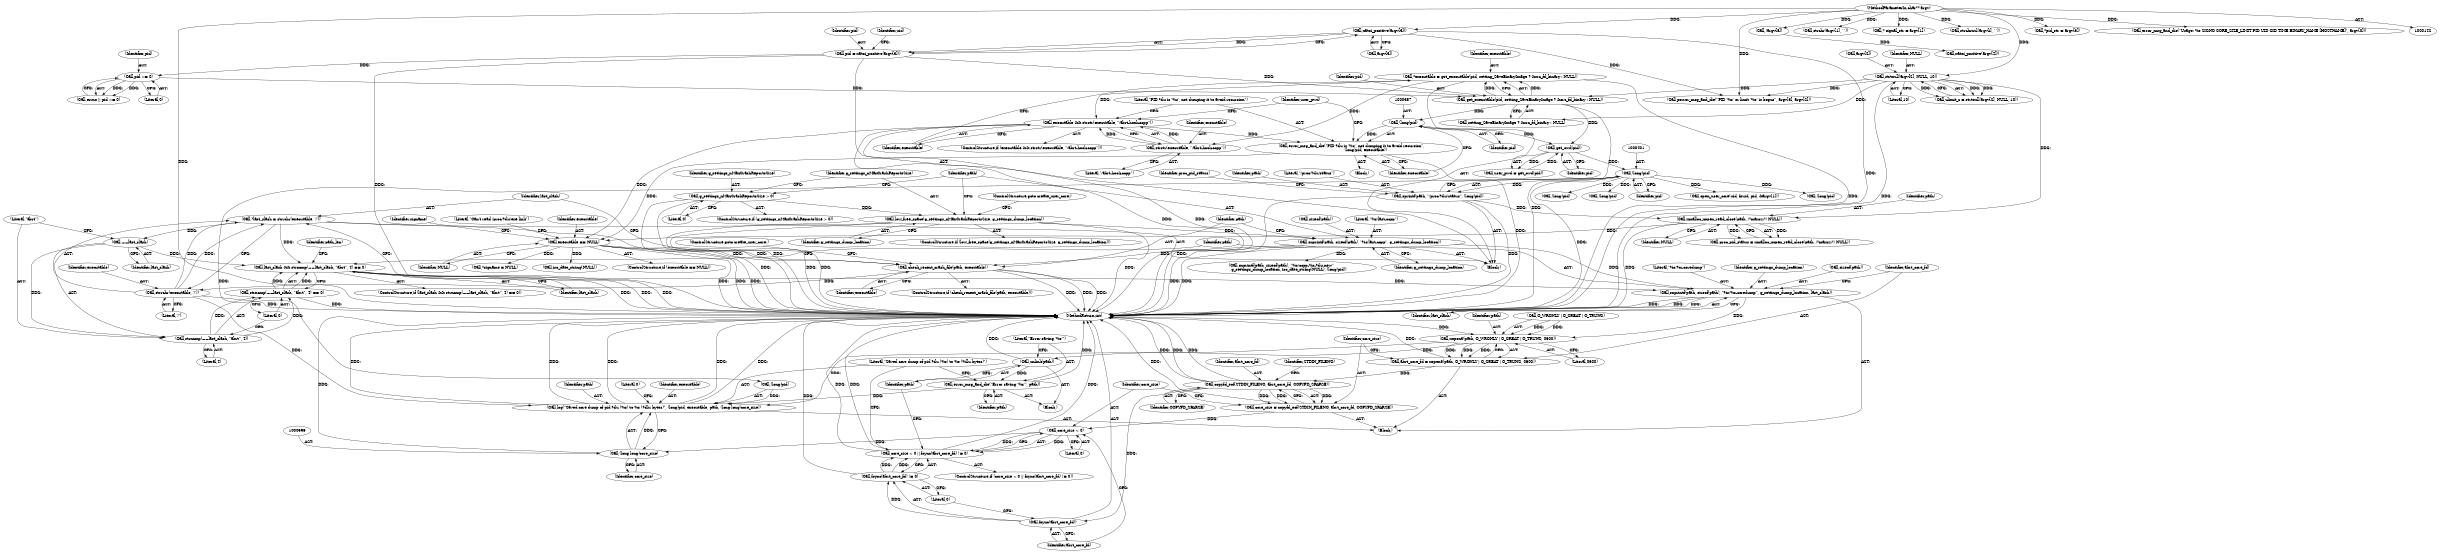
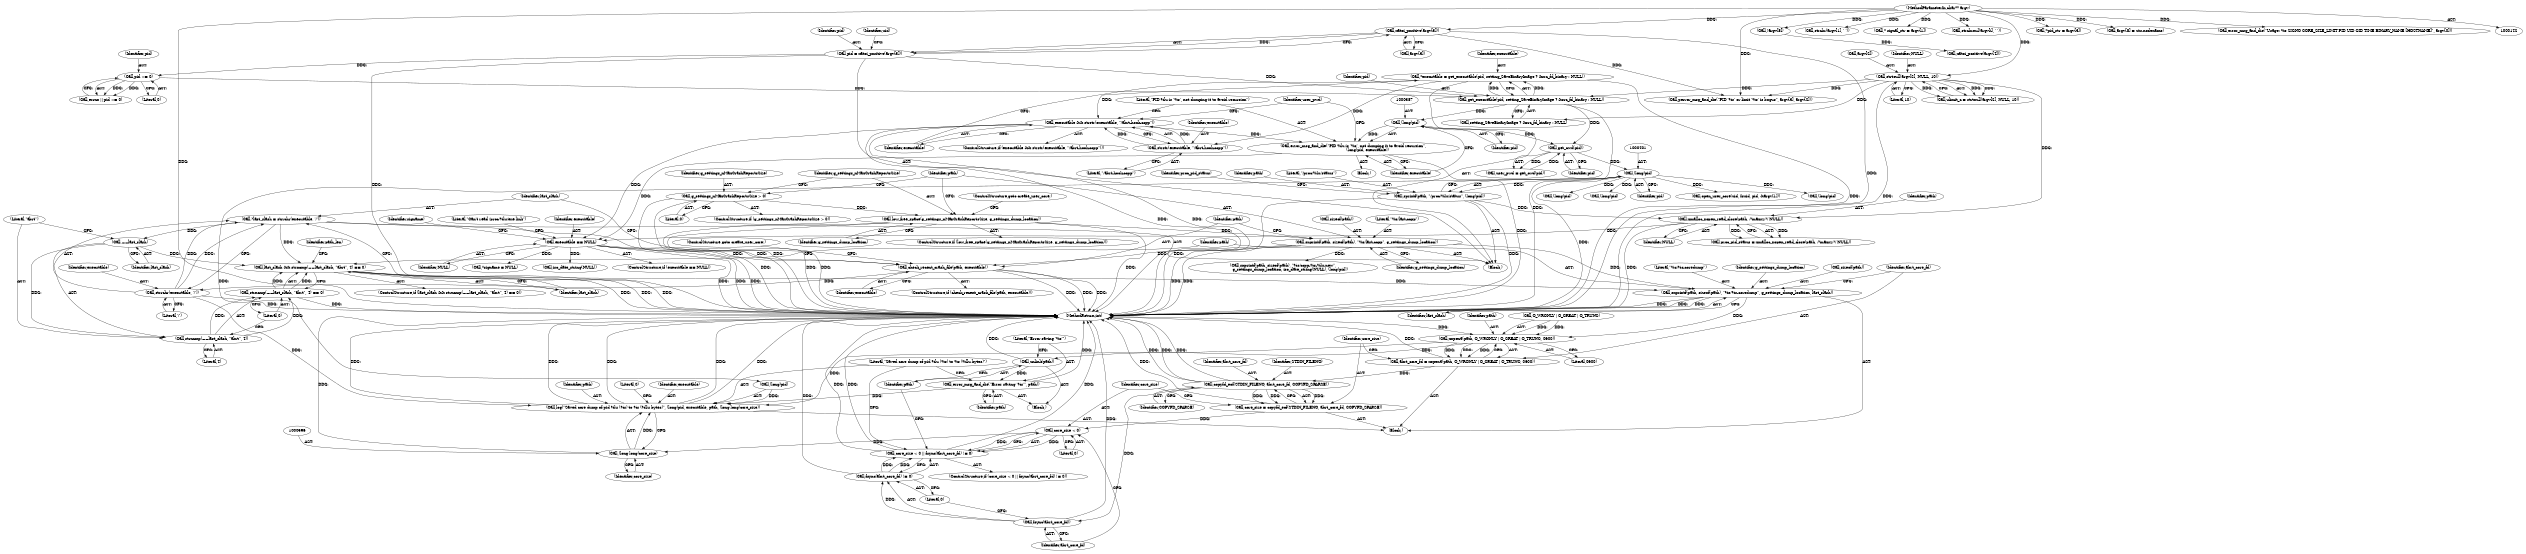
  digraph {
    n1 [label="(Call,*last_slash = strrchr(executable, '/'))"]
    n2 [label="(Call,strrchr(executable, '/'))"]
    n3 [label="(Call,last_slash && strncmp(++last_slash, \"abrt\", 4) == 0)"]
    n4 [label="(Call,++last_slash)"]
    n5 [label="(MethodReturn,int)"]
    n6 [label="(Block,)"]
    n7 [label="(Call,log(\"Saved core dump of pid %lu (%s) to %s (%llu bytes)\", (long)pid, executable, path, (long long)core_size))"]
    n8 [label="(Literal,'/')"]
    n9 [label="(Call,snprintf(path, sizeof(path), \"%s/%s-coredump\", g_settings_dump_location, last_slash))"]
    n10 [label="(Call,strncmp(++last_slash, \"abrt\", 4) == 0)"]
    n11 [label="(ControlStructure,if (last_slash && strncmp(++last_slash, \"abrt\", 4) == 0))"]
    n12 [label="(Identifier,last_slash)"]
    n13 [label="(Call,strncmp(++last_slash, \"abrt\", 4))"]
    n14 [label="(Identifier,last_slash)"]
    n15 [label="(Call,xopen3(path, O_WRONLY | O_CREAT | O_TRUNC, 0600))"]
    n16 [label="(Block,)"]
    n17 [label="(Call,(long long)core_size)"]
    n18 [label="(Call,check_recent_crash_file(path, executable))"]
    n19 [label="(ControlStructure,if (check_recent_crash_file(path, executable)))"]
    n20 [label="(Identifier,executable)"]
    n21 [label="(Call,snprintf(path, sizeof(path), \"%s/last-ccpp\", g_settings_dump_location))"]
    n22 [label="(Identifier,g_settings_dump_location)"]
    n23 [label="(Call,snprintf(path, sizeof(path), \"%s/ccpp-%s-%lu.new\",\n            g_settings_dump_location, iso_date_string(NULL), (long)pid))"]
    n24 [label="(Identifier,last_slash)"]
    n25 [label="(Call,low_free_space(g_settings_nMaxCrashReportsSize, g_settings_dump_location))"]
    n26 [label="(Identifier,g_settings_dump_location)"]
    n27 [label="(ControlStructure,if (low_free_space(g_settings_nMaxCrashReportsSize, g_settings_dump_location)))"]
    n28 [label="(Call,g_settings_nMaxCrashReportsSize > 0)"]
    n29 [label="(Literal,0)"]
    n30 [label="(ControlStructure,if (g_settings_nMaxCrashReportsSize > 0))"]
    n31 [label="(Call,executable == NULL)"]
    n32 [label="(Call,iso_date_string(NULL))"]
    n33 [label="(ControlStructure,if (executable == NULL))"]
    n34 [label="(Identifier,NULL)"]
    n35 [label="(Call,*signame = NULL)"]
    n36 [label="(Call,error_msg_and_die(\"PID %lu is '%s', not dumping it to avoid recursion\",\n                        (long)pid, executable))"]
    n37 [label="(Block,)"]
    n38 [label="(Identifier,executable)"]
    n39 [label="(Call,(long)pid)"]
    n40 [label="(Call,get_cwd(pid))"]
    n41 [label="(Identifier,pid)"]
    n42 [label="(Call,(long)pid)"]
    n43 [label="(Identifier,pid)"]
    n44 [label="(Call,user_pwd = get_cwd(pid))"]
    n45 [label="(Call,get_executable(pid, setting_SaveBinaryImage ? &src_fd_binary : NULL))"]
    n46 [label="(Call,*executable = get_executable(pid, setting_SaveBinaryImage ? &src_fd_binary : NULL))"]
    n47 [label="(Call,setting_SaveBinaryImage ? &src_fd_binary : NULL)"]
    n48 [label="(Call,executable && strstr(executable, \"/abrt-hook-ccpp\"))"]
    n49 [label="(Call,strstr(executable, \"/abrt-hook-ccpp\"))"]
    n50 [label="(Call,pid <= 0)"]
    n51 [label="(Call,errno || pid <= 0)"]
    n52 [label="(Literal,0)"]
    n53 [label="(Call,pid = xatoi_positive(argv[3]))"]
    n54 [label="(Call,xatoi_positive(argv[3]))"]
    n55 [label="(Call,argv[3])"]
    n56 [label="(Call,perror_msg_and_die(\"PID '%s' or limit '%s' is bogus\", argv[3], argv[2]))"]
    n57 [label="(MethodParameterIn,char** argv)"]
    n58 [label="(Call,strtoull(argv[2], NULL, 10))"]
    n59 [label="(Call,strchr(argv[1], ' '))"]
    n60 [label="(Call,* signal_str = argv[1])"]
    n61 [label="(Call,strchrnul(argv[i], ' '))"]
    n62 [label="(Call,!argv[8])"]
    n63 [label="(Call,*pid_str = argv[3])"]
+   n64 [label="(Call,argv[8] = uts.nodename)"]
    n65 [label="(Call,error_msg_and_die(\"Usage: %s SIGNO CORE_SIZE_LIMIT PID UID GID TIME BINARY_NAME [HOSTNAME]\", argv[0]))"]
    1000142
    n67 [label="(Call,xmalloc_xopen_read_close(path, /*maxsz:*/ NULL))"]
    n68 [label="(Literal,10)"]
    n69 [label="(Call,ulimit_c = strtoull(argv[2], NULL, 10))"]
    n70 [label="(Call,xatoi_positive(argv[4]))"]
    n71 [label="(Identifier,NULL)"]
    n72 [label="(Call,proc_pid_status = xmalloc_xopen_read_close(path, /*maxsz:*/ NULL))"]
    n73 [label="(Identifier,executable)"]
    n74 [label="(ControlStructure,if (executable && strstr(executable, \"/abrt-hook-ccpp\")))"]
    n75 [label="(Literal,\"/abrt-hook-ccpp\")"]
    n76 [label="(Call,sprintf(path, \"/proc/%lu/status\", (long)pid))"]
    n77 [label="(Call,(long)pid)"]
    n78 [label="(Call,open_user_core(uid, fsuid, pid, &argv[1]))"]
    n79 [label="(Call,(long)pid)"]
    n80 [label="(Call,(long)pid)"]
    n81 [label="(Identifier,pid)"]
    n82 [label="(Call,(long)pid)"]
    n83 [label="(Literal,0)"]
    n84 [label="(Call,abrt_core_fd = xopen3(path, O_WRONLY | O_CREAT | O_TRUNC, 0600))"]
    n85 [label="(Call,unlink(path))"]
    n86 [label="(Literal,0600)"]
    n87 [label="(Call,copyfd_eof(STDIN_FILENO, abrt_core_fd, COPYFD_SPARSE))"]
    n88 [label="(Call,error_msg_and_die(\"Error saving '%s'\", path))"]
    n89 [label="(Block,)"]
    n90 [label="(Identifier,path)"]
    n91 [label="(Call,core_size = copyfd_eof(STDIN_FILENO, abrt_core_fd, COPYFD_SPARSE))"]
    n92 [label="(Call,fsync(abrt_core_fd))"]
    n93 [label="(Identifier,COPYFD_SPARSE)"]
    n94 [label="(Call,core_size < 0)"]
    n95 [label="(Call,fsync(abrt_core_fd) != 0)"]
    n96 [label="(Identifier,abrt_core_fd)"]
    n97 [label="(Call,core_size < 0 || fsync(abrt_core_fd) != 0)"]
    n98 [label="(Literal,0)"]
    n99 [label="(ControlStructure,if (core_size < 0 || fsync(abrt_core_fd) != 0))"]
    n100 [label="(Identifier,core_size)"]
    n101 [label="(Literal,0)"]
    n102 [label="(Identifier,path)"]
    n103 [label="(Literal,4)"]
    n104 [label="(Identifier,core_size)"]
    n105 [label="(Identifier,signame)"]
    n106 [label="(Literal,\"PID %lu is '%s', not dumping it to avoid recursion\")"]
    n107 [label="(Identifier,path)"]
    n108 [label="(Literal,\"%s/last-ccpp\")"]
    n109 [label="(Literal,\"abrt\")"]
    n110 [label="(Identifier,path)"]
    n111 [label="(Literal,\"Can't read /proc/%lu/exe link\")"]
    n112 [label="(Literal,\"/proc/%lu/status\")"]
    n113 [label="(Literal,\"%s/%s-coredump\")"]
    n114 [label="(Identifier,executable)"]
    n115 [label="(Identifier,pid)"]
    n116 [label="(Identifier,g_settings_dump_location)"]
    n117 [label="(Identifier,pid)"]
    n118 [label="(Identifier,proc_pid_status)"]
    n119 [label="(Identifier,path)"]
    n120 [label="(Call,O_WRONLY | O_CREAT | O_TRUNC)"]
    n121 [label="(Identifier,STDIN_FILENO)"]
    n122 [label="(Identifier,path)"]
    n123 [label="(Identifier,core_size)"]
    n124 [label="(Identifier,executable)"]
    n125 [label="(Call,sizeof(path))"]
    n126 [label="(Identifier,abrt_core_fd)"]
    n127 [label="(ControlStructure,goto create_user_core;)"]
    n128 [label="(Identifier,g_settings_nMaxCrashReportsSize)"]
    n129 [label="(Identifier,path)"]
    n130 [label="(Literal,\"Error saving '%s'\")"]
    n131 [label="(Identifier,executable)"]
    n132 [label="(Identifier,uid)"]
    n133 [label="(Identifier,abrt_core_fd)"]
    n134 [label="(Call,sizeof(path))"]
    n135 [label="(Identifier,pid)"]
    n136 [label="(Identifier,g_settings_nMaxCrashReportsSize)"]
    n137 [label="(ControlStructure,goto create_user_core;)"]
    n138 [label="(Call,argv[2])"]
    n139 [label="(Identifier,path_len)"]
    n140 [label="(Identifier,user_pwd)"]
    n141 [label="(Literal,0)"]
    n142 [label="(Literal,\"Saved core dump of pid %lu (%s) to %s (%llu bytes)\")"]
    n143 [label="(Identifier,executable)"]
    n144 [label="(Identifier,path)"]
    n145 [label="(Identifier,executable)"]
    n146 [label="(Identifier,path)"]
    n147 [label="(Identifier,NULL)"]
    n148 [label="(Identifier,last_slash)"]
    1000387
    1000401
    1000596
    n1 -> n2 [label="CFG: "]
    n1 -> n3 [label="DDG: "]
    n1 -> n4 [label="DDG: "]
    n1 -> n5 [label="DDG: "]
    n1 -> n6 [label="AST: "]
    n2 -> n1 [label="AST: "]
    n2 -> n1 [label="DDG: "]
    n2 -> n1 [label="DDG: "]
    n2 -> n5 [label="DDG: "]
    n2 -> n7 [label="DDG: "]
    n2 -> n8 [label="CFG: "]
    n3 -> n5 [label="DDG: "]
    n3 -> n5 [label="DDG: "]
    n3 -> n5 [label="DDG: "]
    n3 -> n9 [label="DDG: "]
    n3 -> n10 [label="CFG: "]
    n3 -> n11 [label="AST: "]
    n3 -> n12 [label="CFG: "]
    n4 -> n3 [label="DDG: "]
    n4 -> n13 [label="AST: "]
    n4 -> n13 [label="DDG: "]
    n4 -> n14 [label="CFG: "]
    n5 -> n15 [label="DDG: "]
    n7 -> n5 [label="DDG: "]
    n7 -> n5 [label="DDG: "]
    n7 -> n5 [label="DDG: "]
    n7 -> n5 [label="DDG: "]
    n7 -> n5 [label="DDG: "]
    n7 -> n16 [label="AST: "]
    n7 -> n17 [label="CFG: "]
    n8 -> n2 [label="AST: "]
    n9 -> n5 [label="DDG: "]
    n9 -> n5 [label="DDG: "]
    n9 -> n5 [label="DDG: "]
    n9 -> n15 [label="DDG: "]
    n9 -> n16 [label="AST: "]
    n9 -> n24 [label="CFG: "]
    n10 -> n3 [label="AST: "]
    n10 -> n3 [label="DDG: "]
    n10 -> n3 [label="DDG: "]
    n10 -> n5 [label="DDG: "]
    n10 -> n83 [label="CFG: "]
    n12 -> n1 [label="CFG: "]
    n12 -> n3 [label="AST: "]
    n13 -> n10 [label="AST: "]
    n13 -> n10 [label="DDG: "]
    n13 -> n10 [label="DDG: "]
    n13 -> n103 [label="CFG: "]
    n14 -> n4 [label="AST: "]
    n15 -> n7 [label="DDG: "]
    n15 -> n84 [label="AST: "]
    n15 -> n84 [label="DDG: "]
    n15 -> n84 [label="DDG: "]
    n15 -> n84 [label="DDG: "]
    n15 -> n85 [label="DDG: "]
    n15 -> n86 [label="CFG: "]
    n17 -> n5 [label="DDG: "]
    n17 -> n7 [label="AST: "]
    n17 -> n7 [label="DDG: "]
    n17 -> n100 [label="CFG: "]
    n18 -> n2 [label="DDG: "]
    n18 -> n5 [label="DDG: "]
    n18 -> n5 [label="DDG: "]
    n18 -> n5 [label="DDG: "]
    n18 -> n19 [label="AST: "]
    n18 -> n20 [label="CFG: "]
    n20 -> n18 [label="AST: "]
    n21 -> n5 [label="DDG: "]
    n21 -> n5 [label="DDG: "]
    n21 -> n6 [label="AST: "]
    n21 -> n9 [label="DDG: "]
    n21 -> n18 [label="DDG: "]
    n21 -> n22 [label="CFG: "]
    n21 -> n23 [label="DDG: "]
    n22 -> n21 [label="AST: "]
    n24 -> n9 [label="AST: "]
    n25 -> n5 [label="DDG: "]
    n25 -> n5 [label="DDG: "]
    n25 -> n5 [label="DDG: "]
    n25 -> n21 [label="DDG: "]
    n25 -> n26 [label="CFG: "]
    n25 -> n27 [label="AST: "]
    n26 -> n25 [label="AST: "]
    n28 -> n5 [label="DDG: "]
    n28 -> n5 [label="DDG: "]
    n28 -> n25 [label="DDG: "]
    n28 -> n29 [label="CFG: "]
    n28 -> n30 [label="AST: "]
    n29 -> n28 [label="AST: "]
    n31 -> n5 [label="DDG: "]
    n31 -> n5 [label="DDG: "]
    n31 -> n5 [label="DDG: "]
    n31 -> n18 [label="DDG: "]
    n31 -> n32 [label="DDG: "]
    n31 -> n33 [label="AST: "]
    n31 -> n34 [label="CFG: "]
    n31 -> n35 [label="DDG: "]
    n34 -> n31 [label="AST: "]
    n36 -> n5 [label="DDG: "]
    n36 -> n31 [label="DDG: "]
    n36 -> n37 [label="AST: "]
    n36 -> n38 [label="CFG: "]
    n38 -> n36 [label="AST: "]
    n38 -> n39 [label="CFG: "]
    n39 -> n36 [label="AST: "]
    n39 -> n36 [label="DDG: "]
    n39 -> n40 [label="DDG: "]
    n39 -> n41 [label="CFG: "]
    n40 -> n42 [label="DDG: "]
    n40 -> n43 [label="CFG: "]
    n40 -> n44 [label="AST: "]
    n40 -> n44 [label="DDG: "]
    n41 -> n39 [label="AST: "]
    n42 -> n5 [label="DDG: "]
    n42 -> n76 [label="AST: "]
    n42 -> n76 [label="DDG: "]
    n42 -> n77 [label="DDG: "]
    n42 -> n78 [label="DDG: "]
    n42 -> n79 [label="DDG: "]
    n42 -> n80 [label="DDG: "]
    n42 -> n81 [label="CFG: "]
    n42 -> n82 [label="DDG: "]
    n43 -> n40 [label="AST: "]
    n44 -> n40 [label="DDG: "]
    n45 -> n5 [label="DDG: "]
    n45 -> n39 [label="DDG: "]
    n45 -> n40 [label="DDG: "]
    n45 -> n46 [label="AST: "]
    n45 -> n46 [label="DDG: "]
    n45 -> n46 [label="DDG: "]
    n45 -> n47 [label="CFG: "]
    n46 -> n5 [label="DDG: "]
    n46 -> n6 [label="AST: "]
    n46 -> n45 [label="CFG: "]
    n46 -> n48 [label="DDG: "]
    n46 -> n49 [label="DDG: "]
    n47 -> n45 [label="AST: "]
    n48 -> n5 [label="DDG: "]
    n48 -> n5 [label="DDG: "]
    n48 -> n31 [label="DDG: "]
    n48 -> n36 [label="DDG: "]
    n48 -> n49 [label="CFG: "]
    n48 -> n73 [label="CFG: "]
    n48 -> n74 [label="AST: "]
    n49 -> n48 [label="AST: "]
    n49 -> n48 [label="DDG: "]
    n49 -> n48 [label="DDG: "]
    n49 -> n75 [label="CFG: "]
    n50 -> n45 [label="DDG: "]
    n50 -> n51 [label="AST: "]
    n50 -> n51 [label="DDG: "]
    n50 -> n51 [label="DDG: "]
    n50 -> n52 [label="CFG: "]
    n51 -> n50 [label="CFG: "]
    n52 -> n50 [label="AST: "]
    n53 -> n5 [label="DDG: "]
    n53 -> n6 [label="AST: "]
    n53 -> n45 [label="DDG: "]
    n53 -> n50 [label="DDG: "]
    n53 -> n54 [label="CFG: "]
    n54 -> n5 [label="DDG: "]
    n54 -> n53 [label="AST: "]
    n54 -> n53 [label="DDG: "]
    n54 -> n55 [label="CFG: "]
    n54 -> n56 [label="DDG: "]
    n55 -> n54 [label="AST: "]
    n57 -> n5 [label="DDG: "]
    n57 -> n54 [label="DDG: "]
    n57 -> n56 [label="DDG: "]
    n57 -> n58 [label="DDG: "]
    n57 -> n59 [label="DDG: "]
    n57 -> n60 [label="DDG: "]
    n57 -> n61 [label="DDG: "]
    n57 -> n62 [label="DDG: "]
    n57 -> n63 [label="DDG: "]
+   n57 -> n64 [label="DDG: "]
    n57 -> n65 [label="DDG: "]
    n57 -> 1000142 [label="AST: "]
    n58 -> n5 [label="DDG: "]
    n58 -> n45 [label="DDG: "]
    n58 -> n47 [label="DDG: "]
    n58 -> n56 [label="DDG: "]
    n58 -> n67 [label="DDG: "]
    n58 -> n68 [label="CFG: "]
    n58 -> n69 [label="AST: "]
    n58 -> n69 [label="DDG: "]
    n58 -> n69 [label="DDG: "]
    n58 -> n69 [label="DDG: "]
    n62 -> n70 [label="DDG: "]
    n67 -> n5 [label="DDG: "]
    n67 -> n31 [label="DDG: "]
    n67 -> n71 [label="CFG: "]
    n67 -> n72 [label="AST: "]
    n67 -> n72 [label="DDG: "]
    n67 -> n72 [label="DDG: "]
    n68 -> n58 [label="AST: "]
    n69 -> n58 [label="CFG: "]
    n71 -> n67 [label="AST: "]
    n72 -> n67 [label="CFG: "]
    n73 -> n46 [label="CFG: "]
    n73 -> n48 [label="AST: "]
    n75 -> n49 [label="AST: "]
    n76 -> n5 [label="DDG: "]
    n76 -> n5 [label="DDG: "]
    n76 -> n6 [label="AST: "]
    n76 -> n42 [label="CFG: "]
    n76 -> n67 [label="DDG: "]
    n80 -> n7 [label="AST: "]
    n80 -> n7 [label="DDG: "]
    n81 -> n42 [label="AST: "]
    n83 -> n10 [label="AST: "]
    n83 -> n13 [label="CFG: "]
    n84 -> n5 [label="DDG: "]
    n84 -> n15 [label="CFG: "]
    n84 -> n16 [label="AST: "]
    n84 -> n87 [label="DDG: "]
    n85 -> n5 [label="DDG: "]
    n85 -> n88 [label="DDG: "]
    n85 -> n89 [label="AST: "]
    n85 -> n90 [label="CFG: "]
    n86 -> n15 [label="AST: "]
    n87 -> n5 [label="DDG: "]
    n87 -> n5 [label="DDG: "]
    n87 -> n5 [label="DDG: "]
    n87 -> n91 [label="AST: "]
    n87 -> n91 [label="DDG: "]
    n87 -> n91 [label="DDG: "]
    n87 -> n91 [label="DDG: "]
    n87 -> n92 [label="DDG: "]
    n87 -> n93 [label="CFG: "]
    n88 -> n5 [label="DDG: "]
    n88 -> n7 [label="DDG: "]
    n88 -> n89 [label="AST: "]
    n88 -> n102 [label="CFG: "]
    n90 -> n85 [label="AST: "]
    n90 -> n97 [label="CFG: "]
    n91 -> n5 [label="DDG: "]
    n91 -> n16 [label="AST: "]
    n91 -> n87 [label="CFG: "]
    n91 -> n94 [label="DDG: "]
-   n92 -> n5 [label="AST: "]
+   n92 -> n5 [label="DDG: "]
    n92 -> n95 [label="AST: "]
    n92 -> n95 [label="DDG: "]
    n92 -> n96 [label="CFG: "]
    n93 -> n87 [label="AST: "]
    n94 -> n17 [label="DDG: "]
    n94 -> n97 [label="AST: "]
    n94 -> n97 [label="DDG: "]
    n94 -> n97 [label="DDG: "]
    n94 -> n98 [label="CFG: "]
    n95 -> n5 [label="DDG: "]
    n95 -> n97 [label="AST: "]
    n95 -> n97 [label="DDG: "]
    n95 -> n97 [label="DDG: "]
    n95 -> n101 [label="CFG: "]
    n96 -> n92 [label="AST: "]
    n96 -> n94 [label="CFG: "]
    n97 -> n5 [label="DDG: "]
    n97 -> n5 [label="DDG: "]
    n97 -> n5 [label="DDG: "]
    n97 -> n94 [label="CFG: "]
    n97 -> n95 [label="CFG: "]
    n97 -> n99 [label="AST: "]
    n98 -> n94 [label="AST: "]
    n100 -> n17 [label="AST: "]
    n101 -> n92 [label="CFG: "]
    n101 -> n95 [label="AST: "]
    n102 -> n88 [label="AST: "]
    n103 -> n13 [label="AST: "]
    n104 -> n91 [label="CFG: "]
    n104 -> n94 [label="AST: "]
    n105 -> n31 [label="CFG: "]
    n106 -> n36 [label="AST: "]
    n106 -> n48 [label="CFG: "]
    n107 -> n18 [label="AST: "]
    n107 -> n21 [label="CFG: "]
    n108 -> n21 [label="AST: "]
    n109 -> n4 [label="CFG: "]
    n109 -> n13 [label="AST: "]
    n110 -> n67 [label="AST: "]
    n111 -> n31 [label="CFG: "]
    n112 -> n76 [label="AST: "]
    n113 -> n9 [label="AST: "]
    n114 -> n46 [label="AST: "]
    n115 -> n53 [label="AST: "]
    n116 -> n9 [label="AST: "]
    n117 -> n45 [label="AST: "]
    n118 -> n76 [label="CFG: "]
    n119 -> n7 [label="AST: "]
    n120 -> n15 [label="AST: "]
    n120 -> n15 [label="DDG: "]
    n120 -> n15 [label="DDG: "]
-   n121 -> n87 [label="CFG: "]
+   n121 -> n87 [label="AST: "]
    n122 -> n21 [label="AST: "]
    n122 -> n25 [label="CFG: "]
    n122 -> n28 [label="CFG: "]
    n123 -> n84 [label="CFG: "]
    n123 -> n91 [label="AST: "]
    n124 -> n49 [label="AST: "]
    n125 -> n9 [label="AST: "]
    n126 -> n87 [label="AST: "]
    n127 -> n18 [label="CFG: "]
    n128 -> n28 [label="AST: "]
    n129 -> n3 [label="CFG: "]
    n129 -> n9 [label="AST: "]
    n130 -> n85 [label="CFG: "]
    n130 -> n88 [label="AST: "]
    n131 -> n2 [label="AST: "]
    n132 -> n53 [label="CFG: "]
    n133 -> n9 [label="CFG: "]
    n133 -> n84 [label="AST: "]
    n134 -> n21 [label="AST: "]
    n135 -> n50 [label="AST: "]
    n136 -> n25 [label="AST: "]
    n136 -> n28 [label="CFG: "]
    n137 -> n25 [label="CFG: "]
    n138 -> n58 [label="AST: "]
    n139 -> n3 [label="CFG: "]
    n140 -> n36 [label="CFG: "]
    n140 -> n48 [label="CFG: "]
    n141 -> n7 [label="CFG: "]
    n142 -> n7 [label="AST: "]
    n142 -> n88 [label="CFG: "]
    n142 -> n97 [label="CFG: "]
    n143 -> n31 [label="AST: "]
    n144 -> n15 [label="AST: "]
    n145 -> n7 [label="AST: "]
    n146 -> n76 [label="AST: "]
    n147 -> n58 [label="AST: "]
    n148 -> n1 [label="AST: "]
    n148 -> n18 [label="CFG: "]
    1000387 -> n39 [label="AST: "]
    1000401 -> n42 [label="AST: "]
    1000596 -> n17 [label="AST: "]
  }
